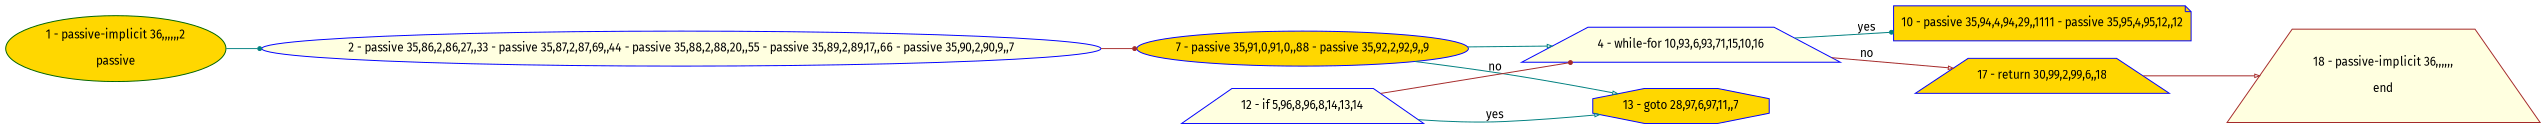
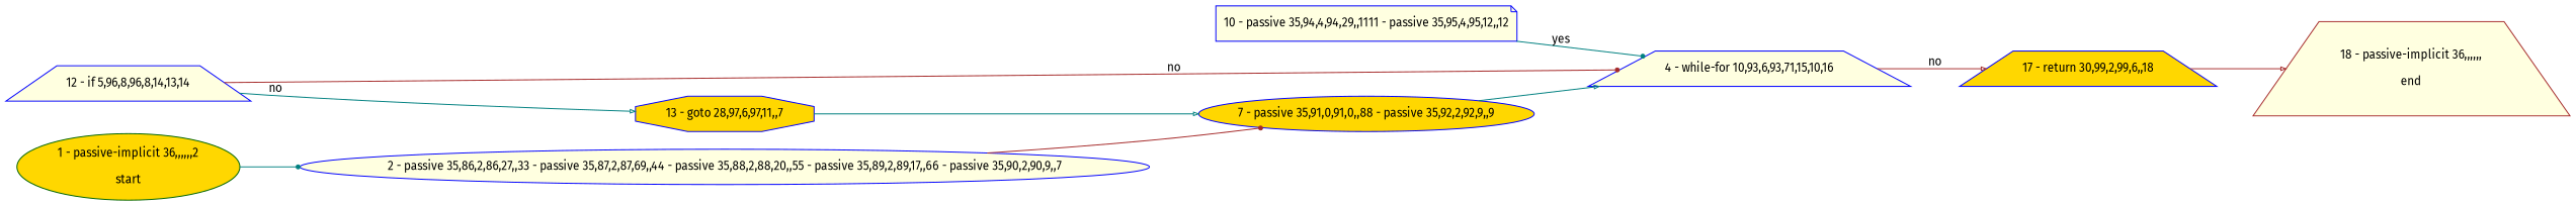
  digraph {
    bgcolor=white
    compound=true
    fillcolor="#FFFFCC"
    fontname="Fira Sans"
    fontsize=12
    pack=true
    packmode=clust
    rankdir=LR
    style="rounded,filled"
    node [color="#0000ff" compound=true fillcolor=gold fixedsize=false fontname="Fira Sans" fontsize=12 node_initialized=no shape=trapezium style=filled]
    edge [arrowhead=onormal arrowsize=0.5 arrowtail=none color=teal compound=true dir=forward fontcolor=black fontname="Fira Sans" fontsize=12]
    n1 [fillcolor=lightyellow label="2 - passive 35,86,2,86,27,,33 - passive 35,87,2,87,69,,44 - passive 35,88,2,88,20,,55 - passive 35,89,2,89,17,,66 - passive 35,90,2,90,9,,7" shape=ellipse]
    n2 [label="7 - passive 35,91,0,91,0,,88 - passive 35,92,2,92,9,,9" shape=ellipse]
    n3 [fillcolor=lightyellow label="4 - while-for 10,93,6,93,71,15,10,16"]
-   n4 [color="#006400" label="1 - passive-implicit 36,,,,,,2\n\npassive" shape=ellipse]
-   n5 [label="10 - passive 35,94,4,94,29,,1111 - passive 35,95,4,95,12,,12" shape=note]
+   n4 [color="#006400" label="1 - passive-implicit 36,,,,,,2\n\nstart" shape=ellipse]
+   n5 [fillcolor=lightyellow label="10 - passive 35,94,4,94,29,,1111 - passive 35,95,4,95,12,,12" shape=note]
    n6 [label="17 - return 30,99,2,99,6,,18"]
    n7 [color="#a52a2a" fillcolor=lightyellow label="18 - passive-implicit 36,,,,,,\n\nend"]
    n8 [fillcolor=lightyellow label="12 - if 5,96,8,96,8,14,13,14"]
    n9 [label="13 - goto 28,97,6,97,11,,7" shape=octagon]
    n1 -> n2 [arrowhead=dot color=brown]
    n2 -> n3
-   n3 -> n5 [arrowhead=dot label=yes]
+   n5 -> n3 [arrowhead=dot label=yes]
    n3 -> n6 [color=brown label=no]
    n4 -> n1 [arrowhead=dot]
    n6 -> n7 [color=brown]
    n8 -> n3 [arrowhead=dot color=brown label=no]
-   n8 -> n9 [label=yes]
-   n2 -> n9
+   n8 -> n9 [label=no]
+   n9 -> n2
  }
